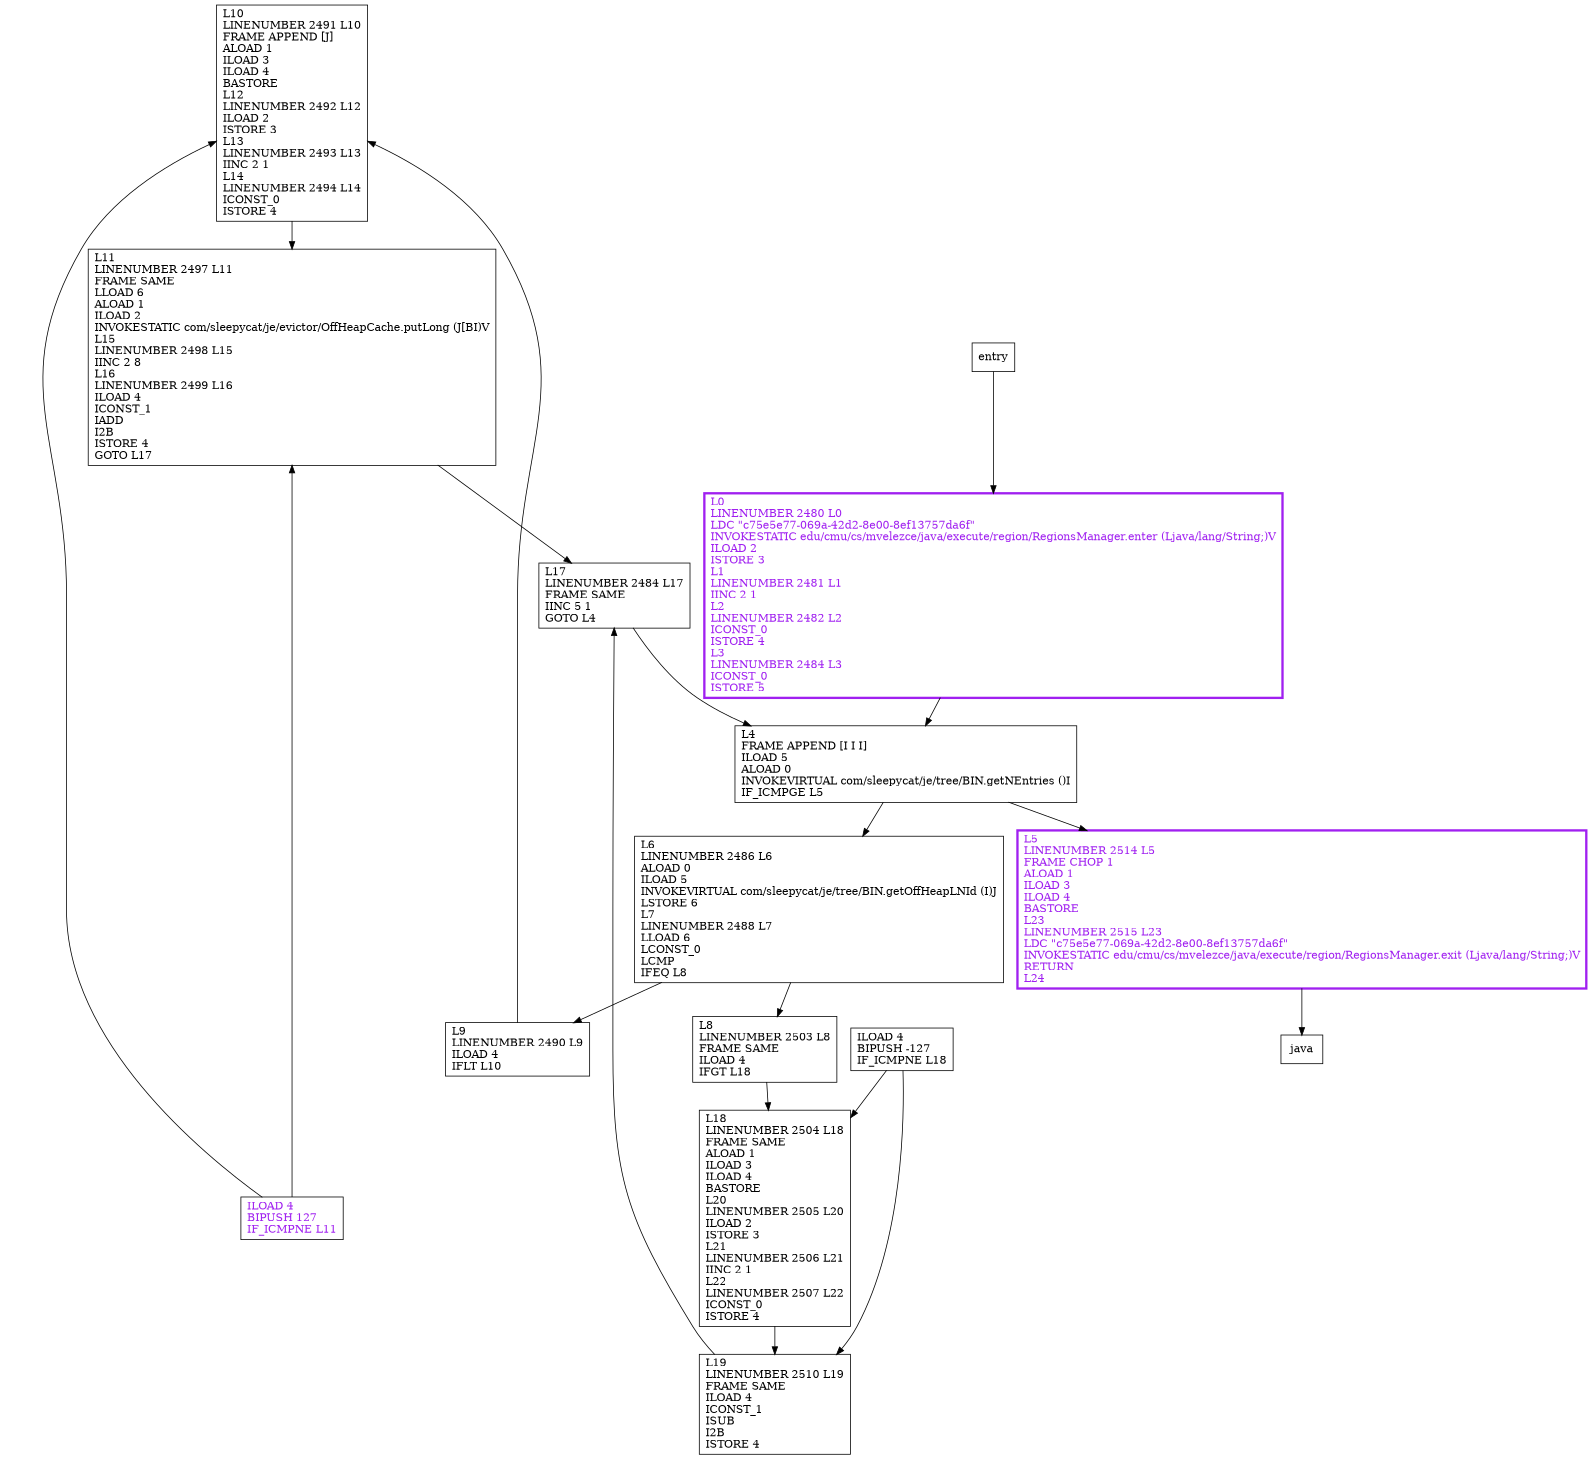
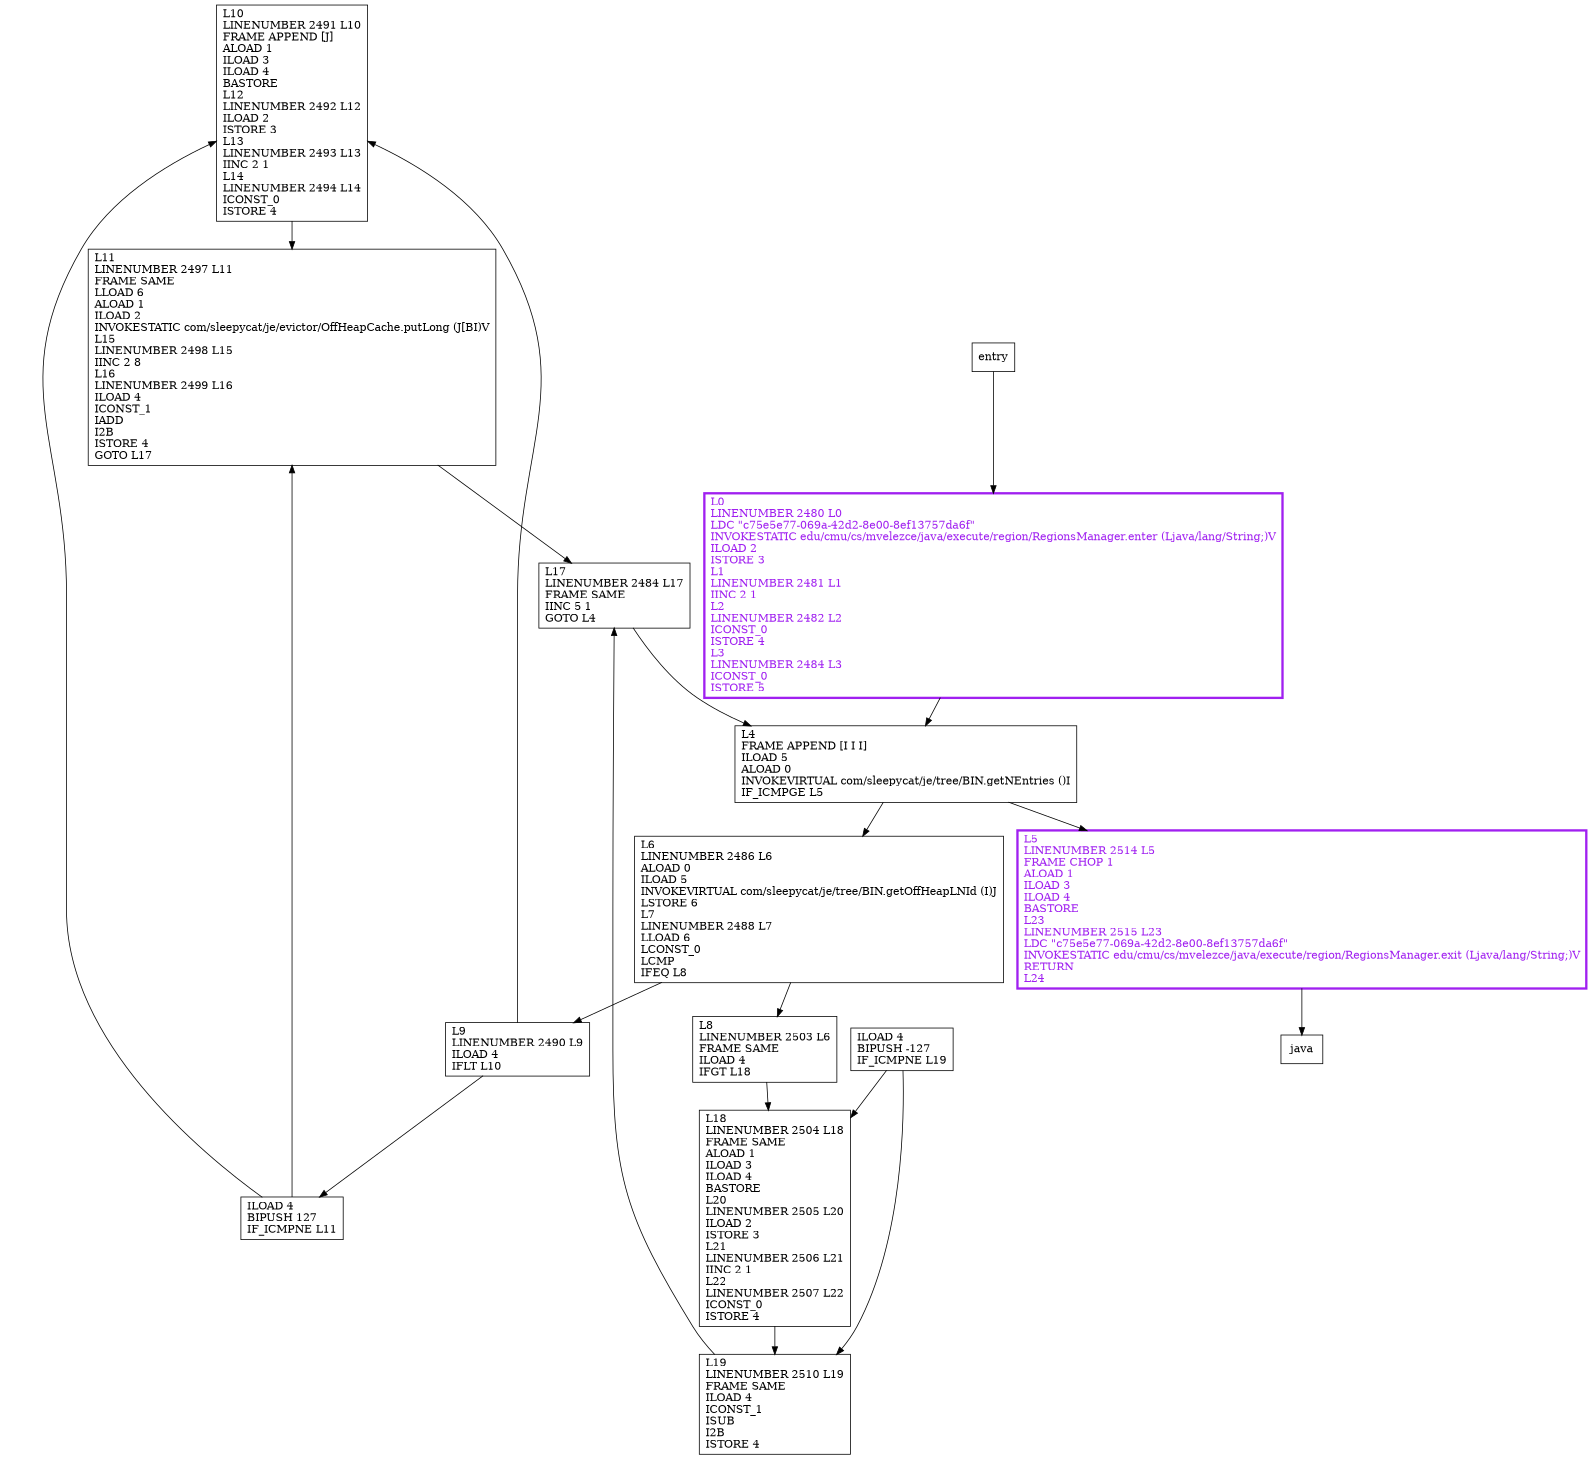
  digraph {
    node [shape=record]
    n1 [label="L10\lLINENUMBER 2491 L10\lFRAME APPEND [J]\lALOAD 1\lILOAD 3\lILOAD 4\lBASTORE\lL12\lLINENUMBER 2492 L12\lILOAD 2\lISTORE 3\lL13\lLINENUMBER 2493 L13\lIINC 2 1\lL14\lLINENUMBER 2494 L14\lICONST_0\lISTORE 4\l"]
    n2 [label="L11\lLINENUMBER 2497 L11\lFRAME SAME\lLLOAD 6\lALOAD 1\lILOAD 2\lINVOKESTATIC com/sleepycat/je/evictor/OffHeapCache.putLong (J[BI)V\lL15\lLINENUMBER 2498 L15\lIINC 2 8\lL16\lLINENUMBER 2499 L16\lILOAD 4\lICONST_1\lIADD\lI2B\lISTORE 4\lGOTO L17\l"]
    n3 [label="L17\lLINENUMBER 2484 L17\lFRAME SAME\lIINC 5 1\lGOTO L4\l"]
    n4 [label="L18\lLINENUMBER 2504 L18\lFRAME SAME\lALOAD 1\lILOAD 3\lILOAD 4\lBASTORE\lL20\lLINENUMBER 2505 L20\lILOAD 2\lISTORE 3\lL21\lLINENUMBER 2506 L21\lIINC 2 1\lL22\lLINENUMBER 2507 L22\lICONST_0\lISTORE 4\l"]
    n5 [label="L19\lLINENUMBER 2510 L19\lFRAME SAME\lILOAD 4\lICONST_1\lISUB\lI2B\lISTORE 4\l"]
-   n6 [label="L8\lLINENUMBER 2503 L8\lFRAME SAME\lILOAD 4\lIFGT L18\l"]
-   n7 [label="ILOAD 4\lBIPUSH -127\lIF_ICMPNE L18\l"]
+   n6 [label="L8\lLINENUMBER 2503 L6\lFRAME SAME\lILOAD 4\lIFGT L18\l"]
+   n7 [label="ILOAD 4\lBIPUSH -127\lIF_ICMPNE L19\l"]
    n8 [label="L4\lFRAME APPEND [I I I]\lILOAD 5\lALOAD 0\lINVOKEVIRTUAL com/sleepycat/je/tree/BIN.getNEntries ()I\lIF_ICMPGE L5\l"]
    n9 [color=purple fontcolor=purple label="L5\lLINENUMBER 2514 L5\lFRAME CHOP 1\lALOAD 1\lILOAD 3\lILOAD 4\lBASTORE\lL23\lLINENUMBER 2515 L23\lLDC \"c75e5e77-069a-42d2-8e00-8ef13757da6f\"\lINVOKESTATIC edu/cmu/cs/mvelezce/java/execute/region/RegionsManager.exit (Ljava/lang/String;)V\lRETURN\lL24\l" penwidth=3]
    n10 [label="L6\lLINENUMBER 2486 L6\lALOAD 0\lILOAD 5\lINVOKEVIRTUAL com/sleepycat/je/tree/BIN.getOffHeapLNId (I)J\lLSTORE 6\lL7\lLINENUMBER 2488 L7\lLLOAD 6\lLCONST_0\lLCMP\lIFEQ L8\l"]
    n11 [label=java]
    n12 [label="L9\lLINENUMBER 2490 L9\lILOAD 4\lIFLT L10\l"]
    n13 [color=purple fontcolor=purple label="L0\lLINENUMBER 2480 L0\lLDC \"c75e5e77-069a-42d2-8e00-8ef13757da6f\"\lINVOKESTATIC edu/cmu/cs/mvelezce/java/execute/region/RegionsManager.enter (Ljava/lang/String;)V\lILOAD 2\lISTORE 3\lL1\lLINENUMBER 2481 L1\lIINC 2 1\lL2\lLINENUMBER 2482 L2\lICONST_0\lISTORE 4\lL3\lLINENUMBER 2484 L3\lICONST_0\lISTORE 5\l" penwidth=3]
-   n14 [label="ILOAD 4\lBIPUSH 127\lIF_ICMPNE L11\l" fontcolor=purple]
+   n14 [label="ILOAD 4\lBIPUSH 127\lIF_ICMPNE L11\l"]
    entry
    n1 -> n2
    n2 -> n3
    n3 -> n8
    n4 -> n5
    n5 -> n3
    n6 -> n4
    n7 -> n4
    n7 -> n5
    n8 -> n9
    n8 -> n10
    n9 -> n11
    n10 -> n6
    n10 -> n12
    n12 -> n1
+   n12 -> n14
    n13 -> n8
    n14 -> n1
    n14 -> n2
    entry -> n13
  }
